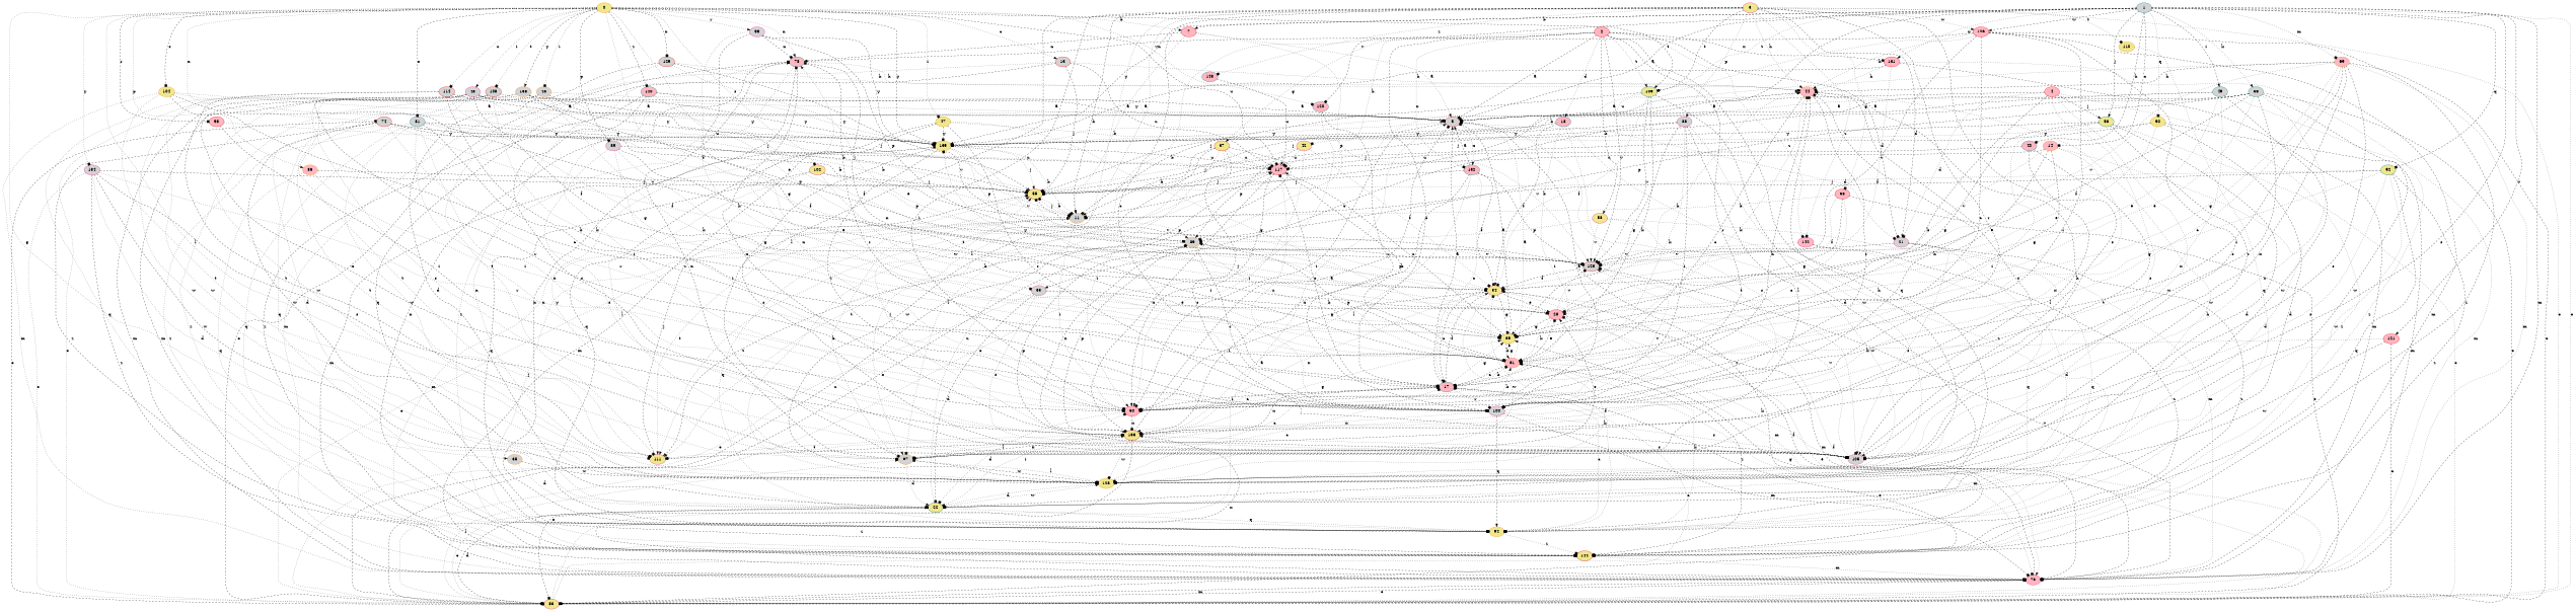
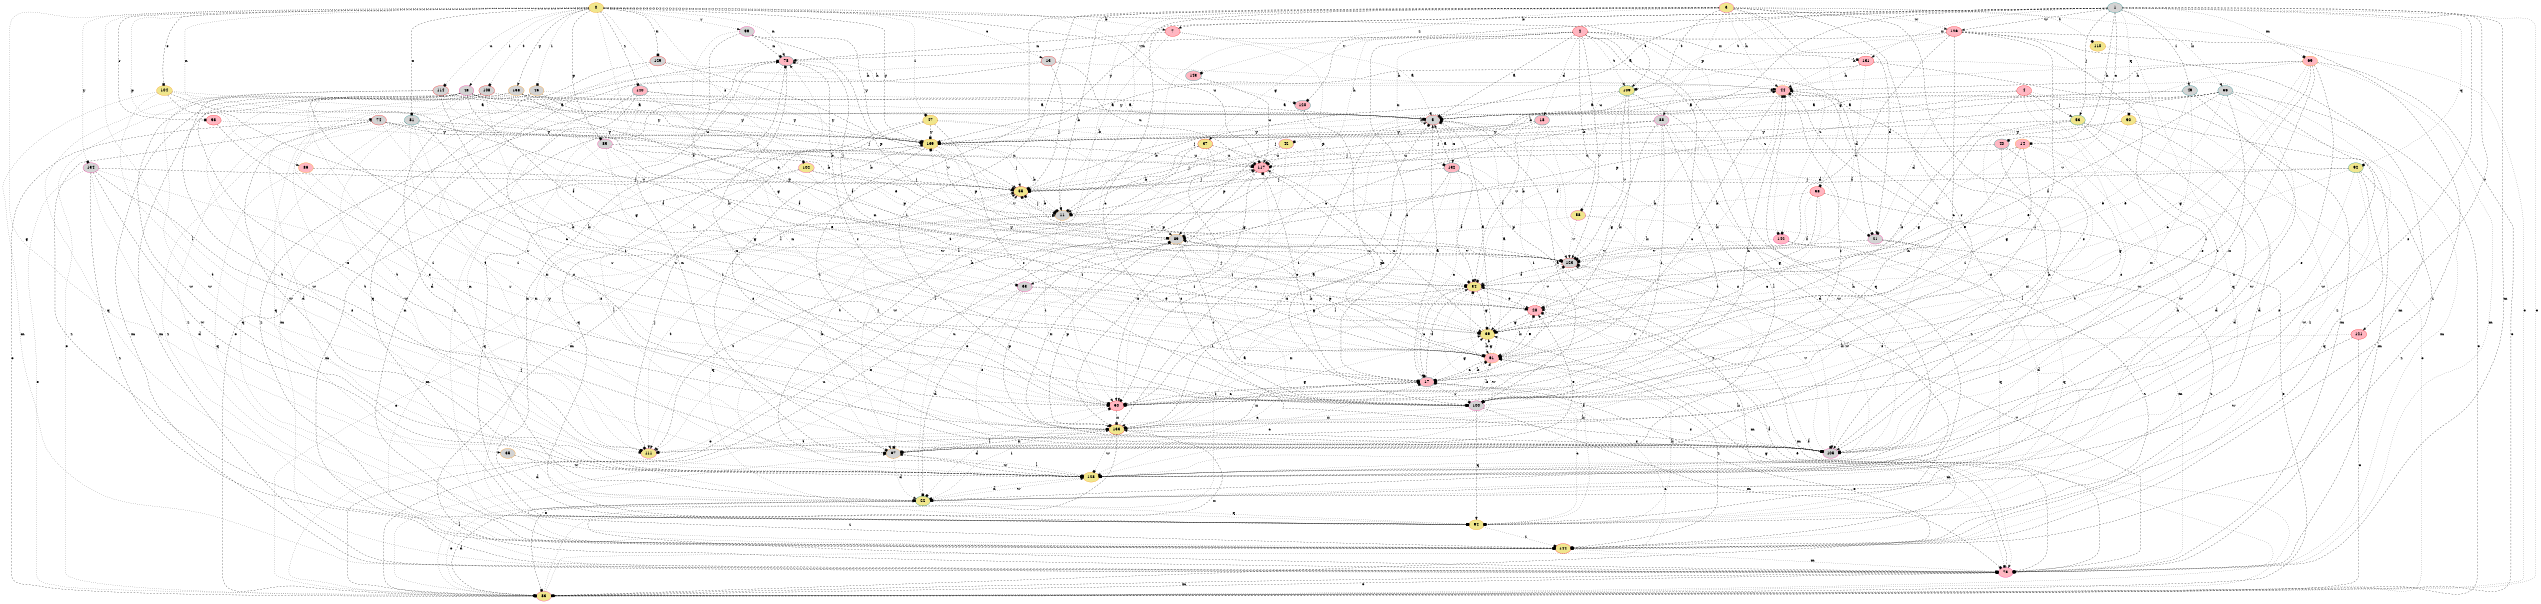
  strict digraph {
    node [color=red fillcolor=lightpink style=filled]
    edge [arrowhead=box style=dotted]
    0 [color=darkorange fillcolor=khaki]
    7
    13 [fillcolor=lightgrey]
    28
    33 [color=deeppink fillcolor=lightgrey]
    35 [color=darkorange fillcolor=lightgrey]
    45 [color=darkorange fillcolor=lightgrey]
    47 [color=darkorange fillcolor=khaki]
    48 [color=deeppink fillcolor=lightgrey]
    67 [color=darkorange fillcolor=lightgrey]
    74 [fillcolor=lightgrey]
    78 [color=teal]
    81 [color=teal fillcolor=lightgrey]
    85 [color=deeppink fillcolor=lightgrey]
    86 [color=darkorange]
    98
    99 [color=deeppink fillcolor=lightgrey]
    102 [color=deeppink fillcolor=khaki]
    104 [color=darkorange fillcolor=khaki]
    108 [fillcolor=lightgrey]
    109 [color=teal fillcolor=khaki]
    114 [fillcolor=lightgrey]
    117
    120 [color=teal]
    129 [fillcolor=lightgrey]
    134 [color=deeppink fillcolor=lightgrey]
    138 [color=darkorange fillcolor=lightgrey]
    139 [color=darkorange fillcolor=khaki]
    140 [color=teal]
    5 [fillcolor=lightgrey]
    11 [color=darkorange fillcolor=lightgrey]
    89 [color=darkorange fillcolor=lightgrey]
    73 [color=deeppink]
    94 [color=darkorange fillcolor=khaki]
    44 [color=darkorange]
    55 [fillcolor=khaki]
    123 [fillcolor=lightgrey]
    61 [color=darkorange]
    39 [color=darkorange fillcolor=khaki]
    83 [color=deeppink fillcolor=khaki]
    105 [color=deeppink fillcolor=lightgrey]
    22 [color=teal fillcolor=khaki]
    128 [color=darkorange fillcolor=khaki]
    144 [fillcolor=khaki]
    100 [color=deeppink fillcolor=lightgrey]
    133 [fillcolor=khaki]
    34 [color=deeppink fillcolor=khaki]
    17 [color=teal]
    111 [color=deeppink fillcolor=khaki]
    50
    1 [color=teal fillcolor=lightgrey]
    14 [color=darkorange]
    40 [color=teal]
    49 [color=teal fillcolor=lightgrey]
    53 [color=teal fillcolor=khaki]
    56 [color=teal fillcolor=lightgrey]
    69 [color=darkorange]
    90 [color=darkorange fillcolor=khaki]
    92 [color=teal fillcolor=khaki]
    121
    126
    131
    21 [color=deeppink fillcolor=lightgrey]
    132 [color=teal]
    2
    18 [color=teal]
    37 [fillcolor=khaki]
    42 [color=deeppink fillcolor=khaki]
    58 [color=deeppink fillcolor=khaki]
    142 [color=deeppink]
    3 [color=deeppink fillcolor=khaki]
    38
    88 [color=deeppink fillcolor=lightgrey]
    110 [color=darkorange fillcolor=khaki]
    143 [color=teal]
    4
    0 -> 7 [arrowhead=normal label=b]
    0 -> 13 [arrowhead=normal label=c]
    0 -> 28 [arrowhead=normal label=e]
    0 -> 33 [label=f]
    0 -> 35 [arrowhead=normal label=g]
    0 -> 45 [label=i]
    0 -> 47 [label=i]
    0 -> 48 [arrowhead=normal label=i]
    0 -> 67 [label=l]
    0 -> 74 [label=n]
    0 -> 78 [arrowhead=normal label=n]
    0 -> 81 [label=o style=dashed]
    0 -> 85 [label=p style=dashed]
    0 -> 86 [arrowhead=normal label=p]
    0 -> 98 [label=r style=dashed]
    0 -> 99 [arrowhead=normal label=r]
    0 -> 102 [label=s]
    0 -> 104 [label=s style=dashed]
    0 -> 108 [label=t]
    0 -> 109 [arrowhead=normal label=t style=dashed]
    0 -> 114 [label=u]
    0 -> 117 [label=u style=dashed]
    0 -> 120 [label=v]
    0 -> 129 [label=x style=dashed]
    0 -> 134 [label=y]
    0 -> 138 [arrowhead=normal label=y style=dashed]
    0 -> 139 [label=y style=dashed]
    0 -> 140 [label=z style=dashed]
    7 -> 78 [arrowhead=normal label=n style=dashed]
    7 -> 5 [arrowhead=normal label=a]
    7 -> 11 [arrowhead=normal label=b]
    7 -> 89 [label=p]
    13 -> 117 [label=u style=dashed]
    13 -> 73 [label=m]
    13 -> 94 [label=q style=dashed]
    13 -> 44 [arrowhead=normal label=h]
    13 -> 55 [label=j style=dashed]
    28 -> 139 [label=y]
    28 -> 73 [label=m style=dashed]
    28 -> 44 [arrowhead=normal label=h]
    28 -> 123 [label=v]
    28 -> 61 [arrowhead=normal label=k]
    28 -> 39 [label=g style=dashed]
    33 -> 28 [label=e style=dashed]
    33 -> 39 [label=g]
    33 -> 83 [arrowhead=normal label=o]
    33 -> 105 [label=s]
    33 -> 22 [label=d style=dashed]
    35 -> 22 [arrowhead=normal label=d]
    35 -> 128 [arrowhead=normal label=w style=dashed]
    45 -> 5 [arrowhead=normal label=a]
    45 -> 94 [arrowhead=normal label=q]
    45 -> 55 [arrowhead=normal label=j style=dashed]
    45 -> 61 [label=k]
    45 -> 22 [label=d]
    45 -> 144 [arrowhead=normal label=z]
    47 -> 139 [label=y style=dashed]
    47 -> 73 [label=m style=dashed]
    47 -> 94 [label=q style=dashed]
    47 -> 123 [arrowhead=normal label=v]
    47 -> 39 [arrowhead=normal label=g]
    47 -> 100 [arrowhead=normal label=r style=dashed]
    48 -> 117 [label=u]
    48 -> 139 [arrowhead=normal label=y style=dashed]
    48 -> 5 [arrowhead=normal label=a style=dashed]
    48 -> 11 [label=b]
    48 -> 94 [label=q]
-   48 -> 128 [arrowhead=normal label=w]
+   48 -> 128 [arrowhead=normal label=w style=dashed]
    48 -> 100 [label=r style=dashed]
    48 -> 133 [label=x style=dashed]
    48 -> 34 [label=f style=dashed]
    67 -> 28 [arrowhead=normal label=e style=dashed]
    67 -> 78 [label=n style=dashed]
    67 -> 139 [label=y]
    67 -> 11 [arrowhead=normal label=b]
    67 -> 22 [arrowhead=normal label=d]
    67 -> 128 [label=w style=dashed]
    67 -> 133 [arrowhead=normal label=x style=dashed]
    67 -> 17 [label=c]
    74 -> 139 [arrowhead=normal label=y]
    74 -> 11 [arrowhead=normal label=b style=dashed]
    74 -> 55 [label=j style=dashed]
    74 -> 83 [arrowhead=normal label=o style=dashed]
    74 -> 128 [arrowhead=normal label=w style=dashed]
    74 -> 144 [label=z style=dashed]
    74 -> 100 [arrowhead=normal label=r]
    74 -> 34 [label=f]
    74 -> 111 [label=t]
    78 -> 44 [arrowhead=normal label=h]
    78 -> 83 [label=o style=dashed]
    78 -> 144 [label=z]
    78 -> 100 [arrowhead=normal label=r style=dashed]
    78 -> 133 [arrowhead=normal label=x style=dashed]
    81 -> 139 [label=y style=dashed]
    81 -> 11 [label=b]
    81 -> 94 [label=q]
    81 -> 128 [arrowhead=normal label=w]
    81 -> 144 [arrowhead=normal label=z]
    81 -> 100 [arrowhead=normal label=r style=dashed]
    81 -> 133 [arrowhead=normal label=x]
    81 -> 34 [label=f]
    81 -> 50 [label=i]
    85 -> 28 [arrowhead=normal label=e style=dashed]
    85 -> 117 [arrowhead=normal label=u style=dashed]
    85 -> 39 [arrowhead=normal label=g]
    85 -> 105 [arrowhead=normal label=s]
    85 -> 50 [label=i]
    86 -> 94 [arrowhead=normal label=q]
    86 -> 55 [arrowhead=normal label=j style=dashed]
    86 -> 133 [arrowhead=normal label=x]
    98 -> 139 [label=y]
    98 -> 50 [label=i style=dashed]
    99 -> 78 [label=n style=dashed]
    99 -> 139 [arrowhead=normal label=y style=dashed]
    99 -> 89 [arrowhead=normal label=p style=dashed]
    99 -> 61 [arrowhead=normal label=k]
    99 -> 39 [label=g style=dashed]
    102 -> 67 [arrowhead=normal label=l]
    102 -> 89 [arrowhead=normal label=p]
    102 -> 94 [label=q style=dashed]
    102 -> 55 [arrowhead=normal label=j style=dashed]
    102 -> 61 [arrowhead=normal label=k]
    104 -> 5 [label=a]
    104 -> 73 [label=m]
    104 -> 55 [arrowhead=normal label=j]
    104 -> 123 [label=v style=dashed]
    104 -> 17 [arrowhead=normal label=c style=dashed]
    104 -> 111 [label=t]
    108 -> 139 [arrowhead=normal label=y]
    108 -> 5 [label=a]
    108 -> 73 [label=m style=dashed]
    108 -> 61 [arrowhead=normal label=k]
    108 -> 83 [arrowhead=normal label=o]
    108 -> 105 [label=s]
    108 -> 128 [label=w]
    109 -> 5 [arrowhead=normal label=a]
    109 -> 11 [label=b style=dashed]
    109 -> 123 [label=v style=dashed]
    109 -> 61 [label=k style=dashed]
    109 -> 22 [label=d style=dashed]
    109 -> 34 [label=f]
    114 -> 5 [arrowhead=normal label=a style=dashed]
    114 -> 61 [arrowhead=normal label=k style=dashed]
    114 -> 39 [arrowhead=normal label=g]
    114 -> 128 [arrowhead=normal label=w]
    114 -> 111 [label=t style=dashed]
    117 -> 55 [label=j style=dashed]
    117 -> 61 [label=k style=dashed]
    117 -> 133 [label=x style=dashed]
    117 -> 17 [label=c style=dashed]
    117 -> 111 [arrowhead=normal label=t]
    117 -> 50 [arrowhead=normal label=i style=dashed]
    120 -> 83 [arrowhead=normal label=o]
    120 -> 100 [arrowhead=normal label=r style=dashed]
    129 -> 28 [arrowhead=normal label=e]
    129 -> 44 [label=h]
    129 -> 123 [label=v style=dashed]
    129 -> 22 [arrowhead=normal label=d style=dashed]
    129 -> 111 [label=t]
    134 -> 55 [label=j style=dashed]
    134 -> 83 [label=o]
    134 -> 105 [label=s style=dashed]
    134 -> 22 [label=d]
    134 -> 128 [arrowhead=normal label=w style=dashed]
    134 -> 144 [arrowhead=normal label=z style=dashed]
    134 -> 100 [arrowhead=normal label=r]
    138 -> 139 [arrowhead=normal label=y style=dashed]
    138 -> 5 [arrowhead=normal label=a style=dashed]
    138 -> 73 [label=m style=dashed]
    138 -> 123 [label=v style=dashed]
    138 -> 111 [label=t]
    139 -> 117 [label=u style=dashed]
    139 -> 11 [label=b]
    139 -> 89 [label=p]
    139 -> 73 [arrowhead=normal label=m style=dashed]
    139 -> 44 [arrowhead=normal label=h]
    139 -> 55 [arrowhead=normal label=j]
    139 -> 123 [arrowhead=normal label=v]
    139 -> 105 [label=s style=dashed]
    139 -> 50 [label=i style=dashed]
    140 -> 139 [arrowhead=normal label=y]
    140 -> 5 [label=a style=dashed]
    140 -> 105 [label=s style=dashed]
    140 -> 144 [label=z style=dashed]
    140 -> 34 [label=f]
    140 -> 50 [label=i]
    5 -> 139 [label=y]
    5 -> 105 [label=s]
    5 -> 50 [label=i style=dashed]
    5 -> 21 [label=d]
    5 -> 132 [arrowhead=normal label=x]
    11 -> 89 [arrowhead=normal label=p]
    11 -> 94 [label=q]
    11 -> 55 [label=j]
    11 -> 83 [arrowhead=normal label=o]
    11 -> 111 [arrowhead=normal label=t]
    11 -> 50 [label=i]
    89 -> 123 [arrowhead=normal label=v]
    89 -> 61 [arrowhead=normal label=k]
    89 -> 100 [label=r style=dashed]
    89 -> 133 [arrowhead=normal label=x style=dashed]
    89 -> 111 [arrowhead=normal label=t style=dashed]
    73 -> 123 [label=v style=dashed]
    73 -> 39 [arrowhead=normal label=g style=dashed]
    73 -> 83 [label=o style=dashed]
    73 -> 133 [arrowhead=normal label=x style=dashed]
    73 -> 34 [arrowhead=normal label=f style=dashed]
    94 -> 78 [label=n style=dashed]
    94 -> 44 [arrowhead=normal label=h]
    94 -> 61 [arrowhead=normal label=k]
    94 -> 144 [label=z]
    94 -> 34 [label=f]
    94 -> 17 [label=c]
    44 -> 5 [label=a style=dashed]
    44 -> 61 [label=k]
    44 -> 105 [arrowhead=normal label=s style=dashed]
    44 -> 100 [label=r style=dashed]
    44 -> 17 [label=c style=dashed]
    55 -> 11 [label=b]
    55 -> 73 [arrowhead=normal label=m]
    55 -> 123 [label=v style=dashed]
    123 -> 34 [arrowhead=normal label=f style=dashed]
    61 -> 28 [label=e style=dashed]
    61 -> 78 [label=n style=dashed]
    61 -> 5 [label=a]
    61 -> 89 [arrowhead=normal label=p style=dashed]
    61 -> 39 [arrowhead=normal label=g]
    61 -> 144 [label=z style=dashed]
    61 -> 17 [label=c style=dashed]
    39 -> 117 [arrowhead=normal label=u style=dashed]
    39 -> 5 [label=a style=dashed]
    39 -> 55 [label=j]
    39 -> 61 [arrowhead=normal label=k style=dashed]
    83 -> 28 [label=e]
    83 -> 67 [arrowhead=normal label=l]
    83 -> 117 [arrowhead=normal label=u style=dashed]
    83 -> 5 [arrowhead=normal label=a]
    83 -> 73 [label=m style=dashed]
    83 -> 22 [arrowhead=normal label=d style=dashed]
    83 -> 34 [arrowhead=normal label=f]
    83 -> 17 [arrowhead=normal label=c]
    105 -> 89 [label=p style=dashed]
    105 -> 44 [arrowhead=normal label=h style=dashed]
    105 -> 123 [arrowhead=normal label=v]
    105 -> 61 [label=k]
    22 -> 78 [arrowhead=normal label=n]
    22 -> 117 [arrowhead=normal label=u]
    22 -> 94 [arrowhead=normal label=q]
    22 -> 83 [arrowhead=normal label=o]
    22 -> 128 [arrowhead=normal label=w]
    22 -> 144 [label=z style=dashed]
    22 -> 50 [label=i]
    128 -> 67 [label=l]
    128 -> 44 [label=h style=dashed]
    128 -> 61 [arrowhead=normal label=k]
    128 -> 22 [label=d]
    128 -> 17 [label=c]
    144 -> 78 [label=n style=dashed]
    144 -> 73 [arrowhead=normal label=m]
    144 -> 55 [arrowhead=normal label=j]
    100 -> 117 [label=u]
    100 -> 5 [label=a style=dashed]
    100 -> 73 [label=m style=dashed]
    100 -> 94 [arrowhead=normal label=q style=dashed]
    100 -> 44 [label=h style=dashed]
    100 -> 123 [arrowhead=normal label=v]
    100 -> 61 [arrowhead=normal label=k]
    100 -> 105 [arrowhead=normal label=s]
    100 -> 133 [arrowhead=normal label=x]
    133 -> 67 [label=l]
    133 -> 5 [label=a style=dashed]
    133 -> 89 [label=p style=dashed]
    133 -> 55 [arrowhead=normal label=j]
    133 -> 39 [arrowhead=normal label=g]
    133 -> 83 [label=o style=dashed]
-   133 -> 105 [arrowhead=normal label=s]
+   133 -> 105 [arrowhead=normal label=s style=dashed]
    133 -> 128 [label=w]
    133 -> 111 [arrowhead=normal label=t]
    34 -> 28 [arrowhead=normal label=e style=dashed]
    34 -> 89 [arrowhead=normal label=p]
    34 -> 73 [arrowhead=normal label=m]
    34 -> 39 [label=g style=dashed]
    34 -> 128 [label=w]
    34 -> 133 [label=x]
    34 -> 17 [label=c style=dashed]
    34 -> 50 [arrowhead=normal label=i style=dashed]
    17 -> 5 [arrowhead=normal label=a style=dashed]
    17 -> 73 [label=m]
    17 -> 61 [label=k]
    17 -> 39 [arrowhead=normal label=g]
    17 -> 83 [arrowhead=normal label=o style=dashed]
    17 -> 100 [label=r]
    17 -> 133 [label=x style=dashed]
    17 -> 34 [arrowhead=normal label=f style=dashed]
    17 -> 50 [label=i style=dashed]
    111 -> 55 [label=j style=dashed]
    50 -> 78 [arrowhead=normal label=n]
    50 -> 44 [label=h style=dashed]
    50 -> 22 [label=d]
    50 -> 133 [label=x style=dashed]
    50 -> 17 [label=c]
    1 -> 7 [arrowhead=normal label=b style=dashed]
    1 -> 109 [arrowhead=normal label=t]
    1 -> 120 [label=v style=dashed]
    1 -> 139 [arrowhead=normal label=y style=dashed]
    1 -> 5 [label=a style=dashed]
    1 -> 11 [label=b style=dashed]
    1 -> 73 [label=m style=dashed]
    1 -> 83 [arrowhead=normal label=o]
    1 -> 105 [label=s style=dashed]
    1 -> 14 [label=c style=dashed]
    1 -> 40 [label=h style=dashed]
    1 -> 49 [arrowhead=normal label=i style=dashed]
    1 -> 53 [arrowhead=normal label=j style=dashed]
    1 -> 56 [arrowhead=normal label=k]
    1 -> 69 [label=m]
    1 -> 90 [label=q]
-   1 -> 92 [label=q style=dashed]
+   1 -> 92 [label=q]
    1 -> 121 [arrowhead=normal label=v style=dashed]
    1 -> 126 [arrowhead=normal label=w style=dashed]
    1 -> 131 [arrowhead=normal label=x]
    14 -> 28 [arrowhead=normal label=e style=dashed]
    14 -> 117 [label=u style=dashed]
    14 -> 123 [arrowhead=normal label=v]
    14 -> 39 [label=g style=dashed]
    14 -> 22 [label=d]
    14 -> 133 [arrowhead=normal label=x]
    40 -> 67 [arrowhead=normal label=l style=dashed]
    40 -> 117 [arrowhead=normal label=u style=dashed]
    40 -> 111 [label=t style=dashed]
    49 -> 28 [arrowhead=normal label=e]
    49 -> 5 [arrowhead=normal label=a]
    49 -> 73 [arrowhead=normal label=m]
    49 -> 55 [arrowhead=normal label=j style=dashed]
    49 -> 128 [arrowhead=normal label=w style=dashed]
    49 -> 133 [arrowhead=normal label=x]
    53 -> 139 [label=y style=dashed]
    53 -> 39 [arrowhead=normal label=g style=dashed]
    53 -> 83 [arrowhead=normal label=o]
    53 -> 22 [arrowhead=normal label=d style=dashed]
    53 -> 128 [label=w style=dashed]
    53 -> 50 [label=i]
    56 -> 28 [label=e]
    56 -> 5 [arrowhead=normal label=a style=dashed]
    56 -> 89 [label=p style=dashed]
    56 -> 55 [label=j style=dashed]
    56 -> 83 [arrowhead=normal label=o style=dashed]
    56 -> 105 [label=s]
    56 -> 128 [label=w style=dashed]
    56 -> 100 [label=r style=dashed]
    56 -> 34 [arrowhead=normal label=f style=dashed]
    69 -> 5 [label=a]
    69 -> 73 [arrowhead=normal label=m]
    69 -> 44 [label=h style=dashed]
    69 -> 123 [label=v]
    69 -> 39 [arrowhead=normal label=g]
    69 -> 83 [arrowhead=normal label=o style=dashed]
    69 -> 105 [label=s style=dashed]
    69 -> 133 [arrowhead=normal label=x style=dashed]
    69 -> 17 [label=c]
    69 -> 50 [label=i style=dashed]
    90 -> 28 [arrowhead=normal label=e]
    90 -> 139 [label=y]
    90 -> 73 [label=m style=dashed]
    90 -> 55 [label=j style=dashed]
    90 -> 22 [arrowhead=normal label=d style=dashed]
    92 -> 11 [label=b style=dashed]
    92 -> 94 [label=q style=dashed]
    92 -> 55 [label=j]
    92 -> 39 [arrowhead=normal label=g]
    92 -> 105 [label=s]
    92 -> 128 [arrowhead=normal label=w]
    92 -> 144 [label=z style=dashed]
    121 -> 61 [arrowhead=normal label=k]
    121 -> 83 [arrowhead=normal label=o style=dashed]
    121 -> 128 [arrowhead=normal label=w style=dashed]
    126 -> 78 [arrowhead=normal label=n style=dashed]
    126 -> 117 [label=u]
    126 -> 73 [label=m style=dashed]
    126 -> 44 [arrowhead=normal label=h]
    126 -> 123 [arrowhead=normal label=v style=dashed]
    126 -> 105 [label=s style=dashed]
    126 -> 144 [label=z style=dashed]
    126 -> 17 [label=c style=dashed]
    126 -> 50 [arrowhead=normal label=i style=dashed]
    131 -> 139 [label=y style=dashed]
    131 -> 73 [label=m style=dashed]
    131 -> 44 [label=h]
    131 -> 144 [arrowhead=normal label=z]
    131 -> 34 [label=f]
    21 -> 94 [arrowhead=normal label=q]
    21 -> 123 [arrowhead=normal label=v style=dashed]
    21 -> 105 [arrowhead=normal label=s]
    21 -> 22 [arrowhead=normal label=d]
    21 -> 144 [label=z style=dashed]
    132 -> 67 [label=l]
    132 -> 5 [arrowhead=normal label=a style=dashed]
    132 -> 55 [label=j style=dashed]
    132 -> 144 [arrowhead=normal label=z style=dashed]
    132 -> 133 [label=x style=dashed]
    132 -> 34 [label=f style=dashed]
    132 -> 17 [arrowhead=normal label=c]
    2 -> 67 [arrowhead=normal label=l]
    2 -> 109 [arrowhead=normal label=t]
    2 -> 5 [label=a style=dashed]
    2 -> 94 [label=q style=dashed]
    2 -> 123 [arrowhead=normal label=v style=dashed]
    2 -> 100 [label=r style=dashed]
    2 -> 17 [arrowhead=normal label=c style=dashed]
    2 -> 131 [label=x style=dashed]
    2 -> 21 [label=d style=dashed]
    2 -> 132 [label=x]
    2 -> 18 [arrowhead=normal label=d]
    2 -> 37 [arrowhead=normal label=g]
    2 -> 42 [label=h]
-   2 -> 58 [arrowhead=normal label=k style=dashed]
+   2 -> 58 [label=k style=dashed]
    2 -> 142 [label=z]
    18 -> 139 [label=y style=dashed]
    18 -> 144 [label=z]
    18 -> 34 [arrowhead=normal label=f style=dashed]
    18 -> 111 [arrowhead=normal label=t]
    18 -> 50 [arrowhead=normal label=i]
    37 -> 67 [label=l]
    37 -> 117 [label=u]
    37 -> 11 [arrowhead=normal label=b style=dashed]
    37 -> 83 [label=o style=dashed]
    37 -> 105 [arrowhead=normal label=s style=dashed]
    37 -> 128 [label=w style=dashed]
    37 -> 50 [arrowhead=normal label=i]
    42 -> 117 [label=u]
    42 -> 89 [arrowhead=normal label=p style=dashed]
    42 -> 55 [label=j]
    42 -> 34 [label=f]
    42 -> 50 [arrowhead=normal label=i]
    58 -> 89 [label=p]
    58 -> 73 [arrowhead=normal label=m]
    58 -> 123 [arrowhead=normal label=v]
    58 -> 128 [arrowhead=normal label=w]
    142 -> 94 [label=q]
    142 -> 123 [label=v]
    142 -> 144 [arrowhead=normal label=z style=dashed]
    3 -> 67 [label=l style=dashed]
    3 -> 109 [label=t style=dashed]
    3 -> 11 [arrowhead=normal label=b style=dashed]
    3 -> 44 [arrowhead=normal label=h]
    3 -> 83 [arrowhead=normal label=o]
    3 -> 105 [arrowhead=normal label=s style=dashed]
    3 -> 128 [label=w]
    3 -> 100 [arrowhead=normal label=r style=dashed]
    3 -> 17 [label=c style=dashed]
    3 -> 111 [arrowhead=normal label=t]
    3 -> 50 [label=i style=dashed]
    3 -> 126 [arrowhead=normal label=w]
    3 -> 21 [arrowhead=normal label=d style=dashed]
    3 -> 142 [label=z]
    3 -> 38 [label=g]
    3 -> 88 [arrowhead=normal label=p]
    3 -> 110 [label=t]
    3 -> 143 [label=z]
    38 -> 11 [arrowhead=normal label=b]
    38 -> 39 [label=g style=dashed]
    38 -> 83 [label=o style=dashed]
    38 -> 34 [arrowhead=normal label=f]
    38 -> 17 [arrowhead=normal label=c]
    88 -> 33 [arrowhead=normal label=c style=dashed]
    88 -> 67 [arrowhead=normal label=l style=dashed]
    88 -> 139 [label=y style=dashed]
    88 -> 61 [arrowhead=normal label=k]
    88 -> 39 [arrowhead=normal label=g style=dashed]
    88 -> 128 [arrowhead=normal label=w]
    88 -> 50 [label=i style=dashed]
    110 -> 94 [label=q]
    143 -> 117 [arrowhead=normal label=u style=dashed]
    4 -> 55 [arrowhead=normal label=j style=dashed]
    4 -> 61 [label=k style=dashed]
    4 -> 105 [label=s]
    4 -> 128 [label=w]
    4 -> 144 [label=z]
    4 -> 53 [arrowhead=normal label=j style=dashed]
    4 -> 21 [label=d]
  }
